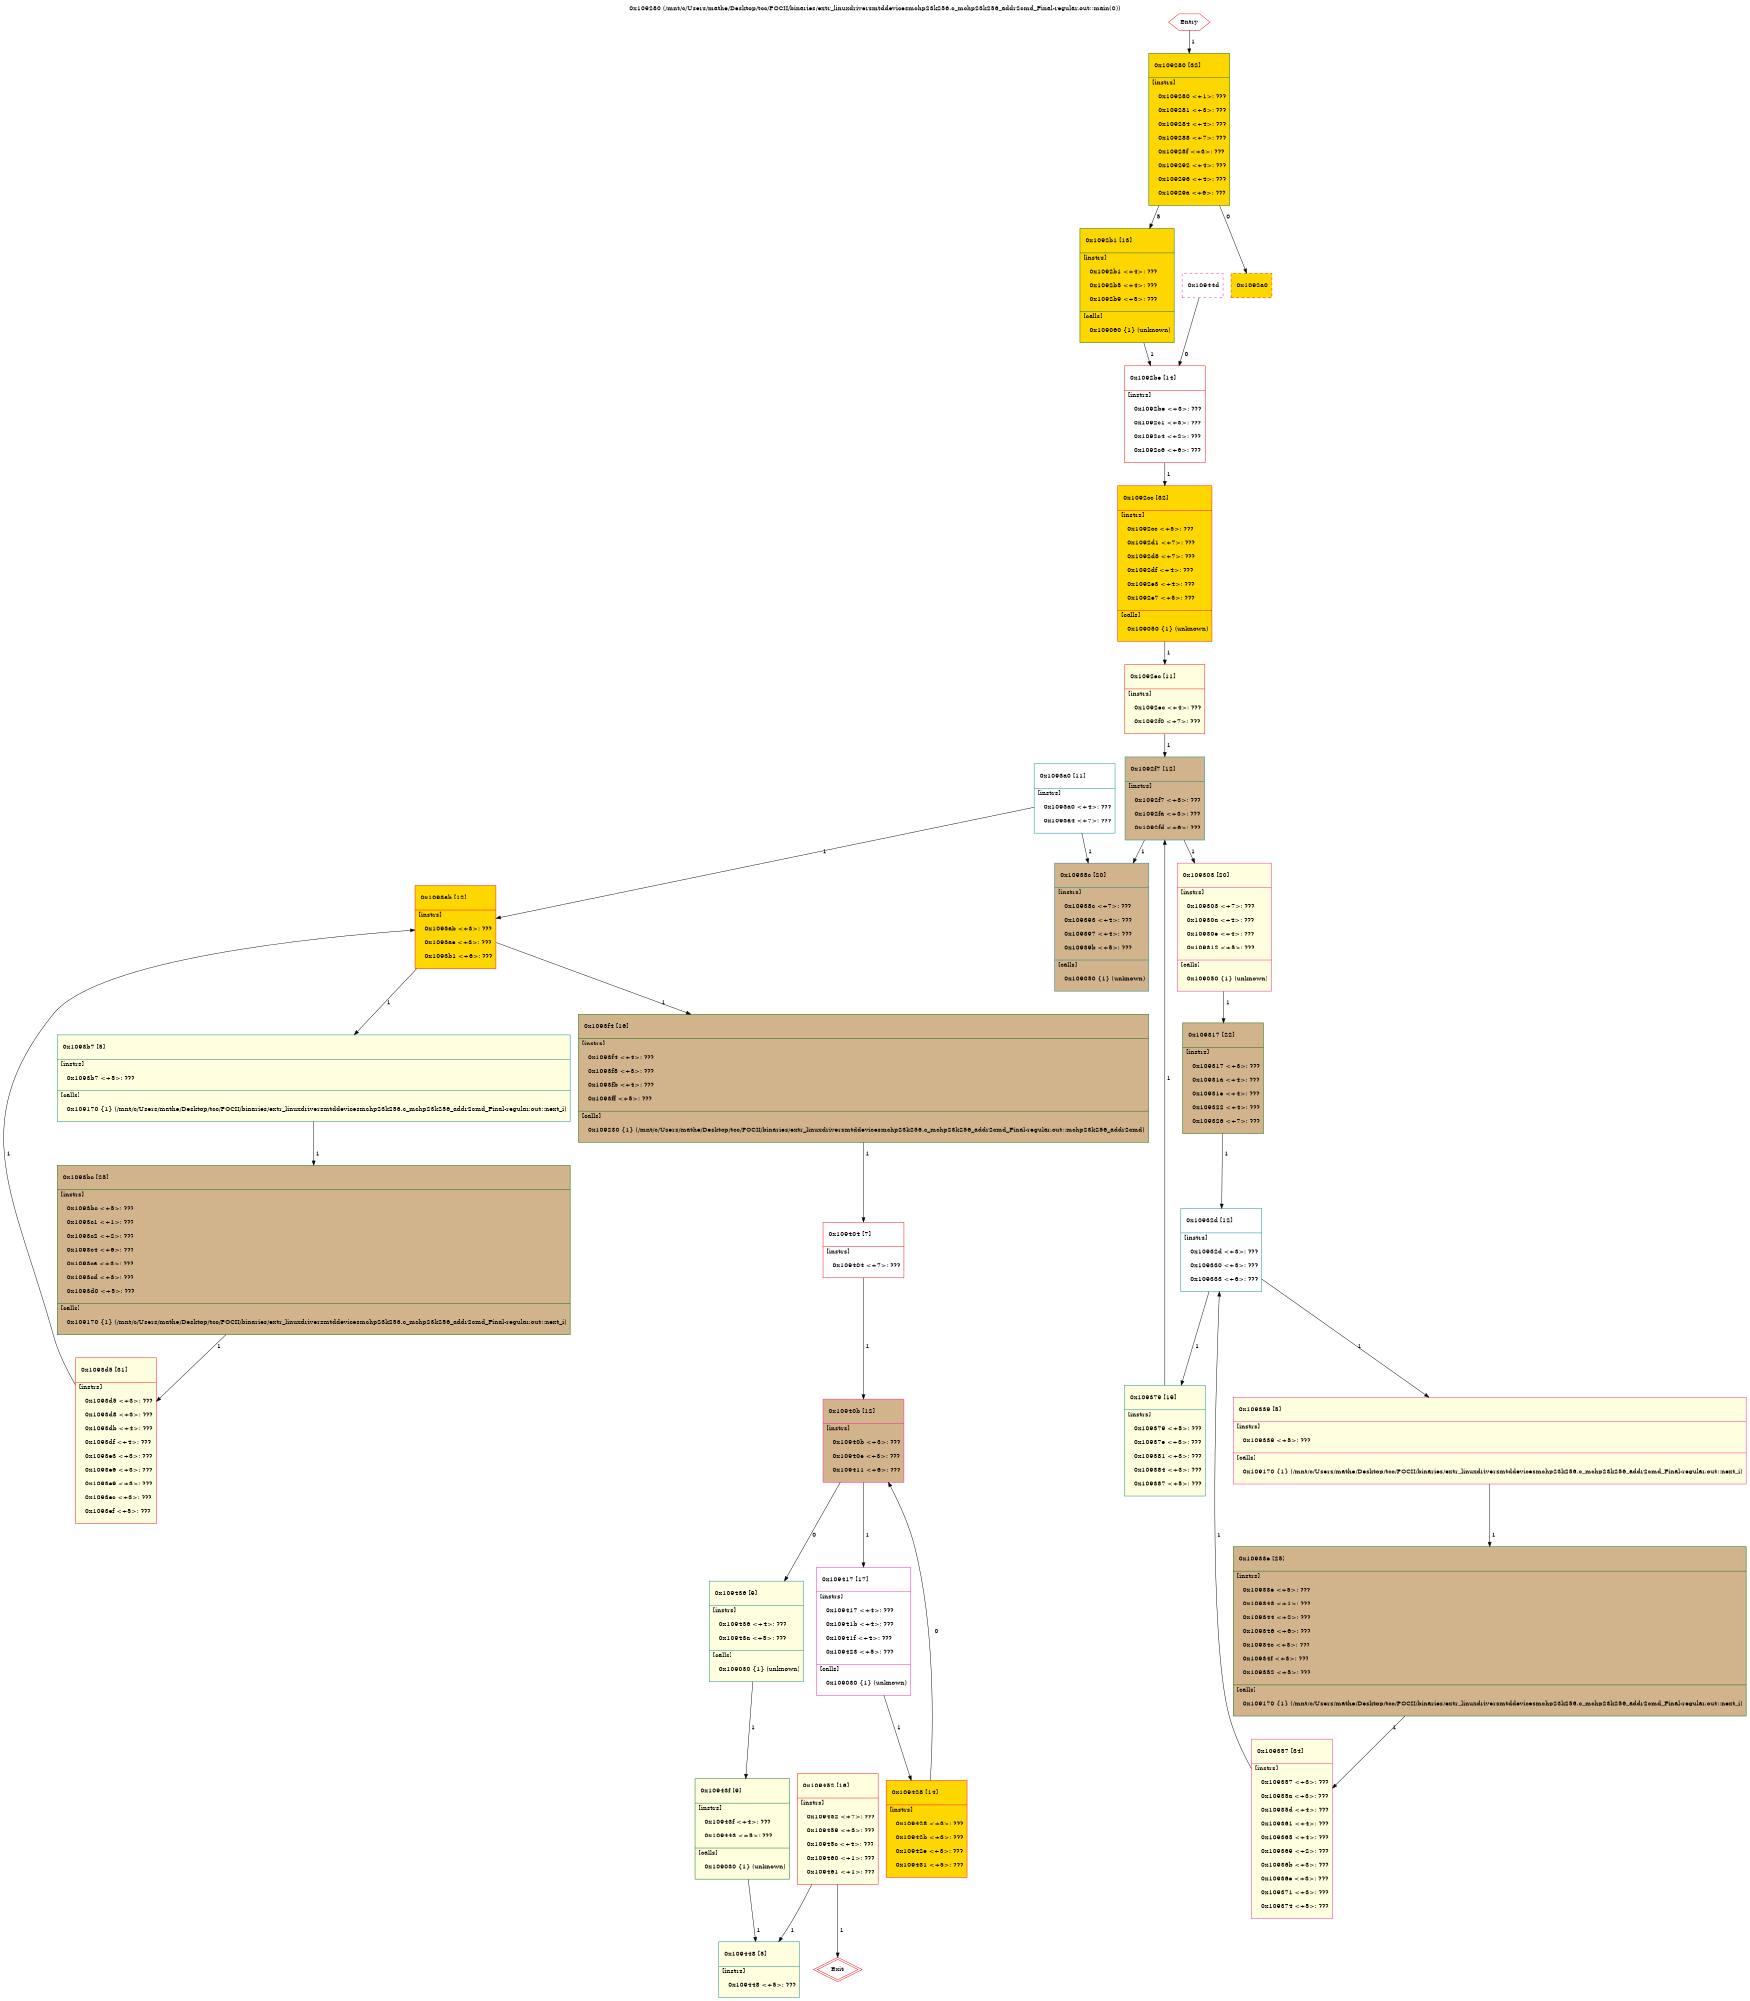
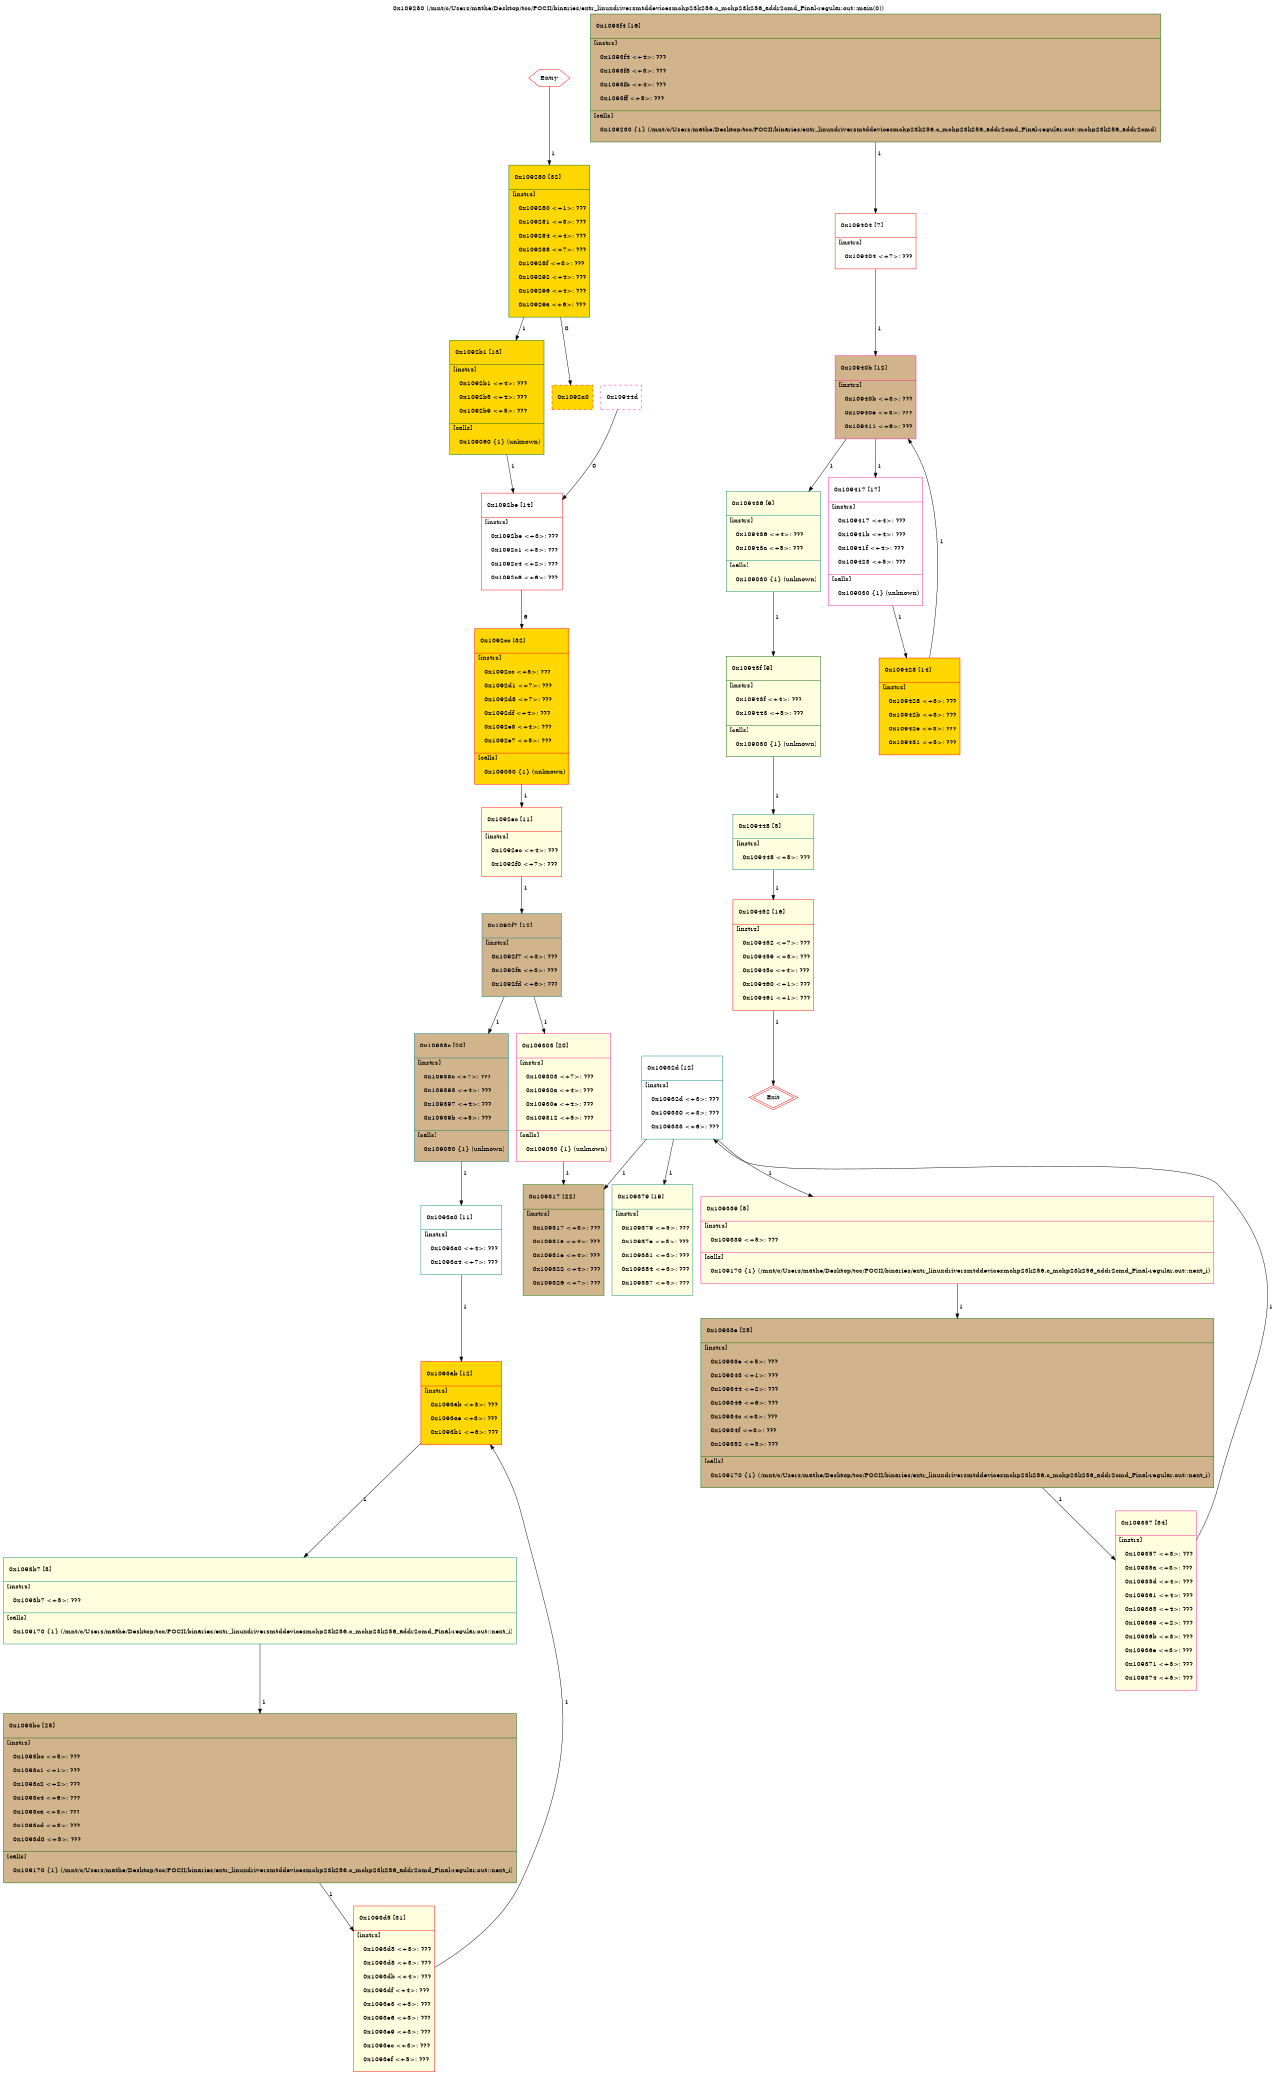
  digraph {
    label="0x109280 (/mnt/c/Users/mathe/Desktop/tcc/POCII/binaries/extr_linuxdriversmtddevicesmchp23k256.c_mchp23k256_addr2cmd_Final-regular.out::main(0))"
    labelloc=t
    node [color=red fillcolor=lightyellow shape=record style=filled]
    Entry [fillcolor=white height=0.3 shape=hexagon width=0.3]
    n2 [color=darkgreen fillcolor=gold label="{\n     0x109280 [32]\l\n     | [instrs]\l\n     &nbsp;&nbsp;0x109280 \<+1\>: ???\l\n     &nbsp;&nbsp;0x109281 \<+3\>: ???\l\n     &nbsp;&nbsp;0x109284 \<+4\>: ???\l\n     &nbsp;&nbsp;0x109288 \<+7\>: ???\l\n     &nbsp;&nbsp;0x10928f \<+3\>: ???\l\n     &nbsp;&nbsp;0x109292 \<+4\>: ???\l\n     &nbsp;&nbsp;0x109296 \<+4\>: ???\l\n     &nbsp;&nbsp;0x10929a \<+6\>: ???\l\n  }"]
    n3 [color=darkgreen fillcolor=gold label="{\n     0x1092b1 [13]\l\n     | [instrs]\l\n     &nbsp;&nbsp;0x1092b1 \<+4\>: ???\l\n     &nbsp;&nbsp;0x1092b5 \<+4\>: ???\l\n     &nbsp;&nbsp;0x1092b9 \<+5\>: ???\l\n     | [calls]\l\n     &nbsp;&nbsp;0x109060 \{1\} (unknown)\l\n  }"]
    n4 [fillcolor=gold label="{\n     0x1092a0\l\n  }" style="dashed,filled"]
    n5 [fillcolor=white label="{\n     0x1092be [14]\l\n     | [instrs]\l\n     &nbsp;&nbsp;0x1092be \<+3\>: ???\l\n     &nbsp;&nbsp;0x1092c1 \<+3\>: ???\l\n     &nbsp;&nbsp;0x1092c4 \<+2\>: ???\l\n     &nbsp;&nbsp;0x1092c6 \<+6\>: ???\l\n  }"]
    n6 [fillcolor=gold label="{\n     0x1092cc [32]\l\n     | [instrs]\l\n     &nbsp;&nbsp;0x1092cc \<+5\>: ???\l\n     &nbsp;&nbsp;0x1092d1 \<+7\>: ???\l\n     &nbsp;&nbsp;0x1092d8 \<+7\>: ???\l\n     &nbsp;&nbsp;0x1092df \<+4\>: ???\l\n     &nbsp;&nbsp;0x1092e3 \<+4\>: ???\l\n     &nbsp;&nbsp;0x1092e7 \<+5\>: ???\l\n     | [calls]\l\n     &nbsp;&nbsp;0x109050 \{1\} (unknown)\l\n  }"]
    n7 [color=deeppink fillcolor=white label="{\n     0x10944d\l\n  }" style="dashed,filled"]
    n8 [label="{\n     0x1092ec [11]\l\n     | [instrs]\l\n     &nbsp;&nbsp;0x1092ec \<+4\>: ???\l\n     &nbsp;&nbsp;0x1092f0 \<+7\>: ???\l\n  }"]
    n9 [color=teal fillcolor=tan label="{\n     0x1092f7 [12]\l\n     | [instrs]\l\n     &nbsp;&nbsp;0x1092f7 \<+3\>: ???\l\n     &nbsp;&nbsp;0x1092fa \<+3\>: ???\l\n     &nbsp;&nbsp;0x1092fd \<+6\>: ???\l\n  }"]
    Exit [fillcolor=white height=0.3 peripheries=2 shape=diamond width=0.3]
    n11 [color=teal fillcolor=tan label="{\n     0x10938c [20]\l\n     | [instrs]\l\n     &nbsp;&nbsp;0x10938c \<+7\>: ???\l\n     &nbsp;&nbsp;0x109393 \<+4\>: ???\l\n     &nbsp;&nbsp;0x109397 \<+4\>: ???\l\n     &nbsp;&nbsp;0x10939b \<+5\>: ???\l\n     | [calls]\l\n     &nbsp;&nbsp;0x109050 \{1\} (unknown)\l\n  }"]
    n12 [color=deeppink label="{\n     0x109303 [20]\l\n     | [instrs]\l\n     &nbsp;&nbsp;0x109303 \<+7\>: ???\l\n     &nbsp;&nbsp;0x10930a \<+4\>: ???\l\n     &nbsp;&nbsp;0x10930e \<+4\>: ???\l\n     &nbsp;&nbsp;0x109312 \<+5\>: ???\l\n     | [calls]\l\n     &nbsp;&nbsp;0x109050 \{1\} (unknown)\l\n  }"]
    n13 [color=teal fillcolor=white label="{\n     0x1093a0 [11]\l\n     | [instrs]\l\n     &nbsp;&nbsp;0x1093a0 \<+4\>: ???\l\n     &nbsp;&nbsp;0x1093a4 \<+7\>: ???\l\n  }"]
    n14 [color=darkgreen fillcolor=tan label="{\n     0x109317 [22]\l\n     | [instrs]\l\n     &nbsp;&nbsp;0x109317 \<+3\>: ???\l\n     &nbsp;&nbsp;0x10931a \<+4\>: ???\l\n     &nbsp;&nbsp;0x10931e \<+4\>: ???\l\n     &nbsp;&nbsp;0x109322 \<+4\>: ???\l\n     &nbsp;&nbsp;0x109326 \<+7\>: ???\l\n  }"]
    n15 [fillcolor=gold label="{\n     0x1093ab [12]\l\n     | [instrs]\l\n     &nbsp;&nbsp;0x1093ab \<+3\>: ???\l\n     &nbsp;&nbsp;0x1093ae \<+3\>: ???\l\n     &nbsp;&nbsp;0x1093b1 \<+6\>: ???\l\n  }"]
    n16 [color=teal fillcolor=white label="{\n     0x10932d [12]\l\n     | [instrs]\l\n     &nbsp;&nbsp;0x10932d \<+3\>: ???\l\n     &nbsp;&nbsp;0x109330 \<+3\>: ???\l\n     &nbsp;&nbsp;0x109333 \<+6\>: ???\l\n  }"]
    n17 [color=teal label="{\n     0x109379 [19]\l\n     | [instrs]\l\n     &nbsp;&nbsp;0x109379 \<+5\>: ???\l\n     &nbsp;&nbsp;0x10937e \<+3\>: ???\l\n     &nbsp;&nbsp;0x109381 \<+3\>: ???\l\n     &nbsp;&nbsp;0x109384 \<+3\>: ???\l\n     &nbsp;&nbsp;0x109387 \<+5\>: ???\l\n  }"]
    n18 [color=deeppink label="{\n     0x109339 [5]\l\n     | [instrs]\l\n     &nbsp;&nbsp;0x109339 \<+5\>: ???\l\n     | [calls]\l\n     &nbsp;&nbsp;0x109170 \{1\} (/mnt/c/Users/mathe/Desktop/tcc/POCII/binaries/extr_linuxdriversmtddevicesmchp23k256.c_mchp23k256_addr2cmd_Final-regular.out::next_i)\l\n  }"]
    n19 [color=darkgreen fillcolor=tan label="{\n     0x10933e [25]\l\n     | [instrs]\l\n     &nbsp;&nbsp;0x10933e \<+5\>: ???\l\n     &nbsp;&nbsp;0x109343 \<+1\>: ???\l\n     &nbsp;&nbsp;0x109344 \<+2\>: ???\l\n     &nbsp;&nbsp;0x109346 \<+6\>: ???\l\n     &nbsp;&nbsp;0x10934c \<+3\>: ???\l\n     &nbsp;&nbsp;0x10934f \<+3\>: ???\l\n     &nbsp;&nbsp;0x109352 \<+5\>: ???\l\n     | [calls]\l\n     &nbsp;&nbsp;0x109170 \{1\} (/mnt/c/Users/mathe/Desktop/tcc/POCII/binaries/extr_linuxdriversmtddevicesmchp23k256.c_mchp23k256_addr2cmd_Final-regular.out::next_i)\l\n  }"]
    n20 [color=deeppink label="{\n     0x109357 [34]\l\n     | [instrs]\l\n     &nbsp;&nbsp;0x109357 \<+3\>: ???\l\n     &nbsp;&nbsp;0x10935a \<+3\>: ???\l\n     &nbsp;&nbsp;0x10935d \<+4\>: ???\l\n     &nbsp;&nbsp;0x109361 \<+4\>: ???\l\n     &nbsp;&nbsp;0x109365 \<+4\>: ???\l\n     &nbsp;&nbsp;0x109369 \<+2\>: ???\l\n     &nbsp;&nbsp;0x10936b \<+3\>: ???\l\n     &nbsp;&nbsp;0x10936e \<+3\>: ???\l\n     &nbsp;&nbsp;0x109371 \<+3\>: ???\l\n     &nbsp;&nbsp;0x109374 \<+5\>: ???\l\n  }"]
    n21 [label="{\n     0x109452 [16]\l\n     | [instrs]\l\n     &nbsp;&nbsp;0x109452 \<+7\>: ???\l\n     &nbsp;&nbsp;0x109459 \<+3\>: ???\l\n     &nbsp;&nbsp;0x10945c \<+4\>: ???\l\n     &nbsp;&nbsp;0x109460 \<+1\>: ???\l\n     &nbsp;&nbsp;0x109461 \<+1\>: ???\l\n  }"]
    n22 [color=darkgreen fillcolor=tan label="{\n     0x1093f4 [16]\l\n     | [instrs]\l\n     &nbsp;&nbsp;0x1093f4 \<+4\>: ???\l\n     &nbsp;&nbsp;0x1093f8 \<+3\>: ???\l\n     &nbsp;&nbsp;0x1093fb \<+4\>: ???\l\n     &nbsp;&nbsp;0x1093ff \<+5\>: ???\l\n     | [calls]\l\n     &nbsp;&nbsp;0x109230 \{1\} (/mnt/c/Users/mathe/Desktop/tcc/POCII/binaries/extr_linuxdriversmtddevicesmchp23k256.c_mchp23k256_addr2cmd_Final-regular.out::mchp23k256_addr2cmd)\l\n  }"]
    n23 [color=teal label="{\n     0x1093b7 [5]\l\n     | [instrs]\l\n     &nbsp;&nbsp;0x1093b7 \<+5\>: ???\l\n     | [calls]\l\n     &nbsp;&nbsp;0x109170 \{1\} (/mnt/c/Users/mathe/Desktop/tcc/POCII/binaries/extr_linuxdriversmtddevicesmchp23k256.c_mchp23k256_addr2cmd_Final-regular.out::next_i)\l\n  }"]
    n24 [fillcolor=white label="{\n     0x109404 [7]\l\n     | [instrs]\l\n     &nbsp;&nbsp;0x109404 \<+7\>: ???\l\n  }"]
    n25 [color=darkgreen fillcolor=tan label="{\n     0x1093bc [25]\l\n     | [instrs]\l\n     &nbsp;&nbsp;0x1093bc \<+5\>: ???\l\n     &nbsp;&nbsp;0x1093c1 \<+1\>: ???\l\n     &nbsp;&nbsp;0x1093c2 \<+2\>: ???\l\n     &nbsp;&nbsp;0x1093c4 \<+6\>: ???\l\n     &nbsp;&nbsp;0x1093ca \<+3\>: ???\l\n     &nbsp;&nbsp;0x1093cd \<+3\>: ???\l\n     &nbsp;&nbsp;0x1093d0 \<+5\>: ???\l\n     | [calls]\l\n     &nbsp;&nbsp;0x109170 \{1\} (/mnt/c/Users/mathe/Desktop/tcc/POCII/binaries/extr_linuxdriversmtddevicesmchp23k256.c_mchp23k256_addr2cmd_Final-regular.out::next_i)\l\n  }"]
    n26 [color=deeppink fillcolor=tan label="{\n     0x10940b [12]\l\n     | [instrs]\l\n     &nbsp;&nbsp;0x10940b \<+3\>: ???\l\n     &nbsp;&nbsp;0x10940e \<+3\>: ???\l\n     &nbsp;&nbsp;0x109411 \<+6\>: ???\l\n  }"]
    n27 [label="{\n     0x1093d5 [31]\l\n     | [instrs]\l\n     &nbsp;&nbsp;0x1093d5 \<+3\>: ???\l\n     &nbsp;&nbsp;0x1093d8 \<+3\>: ???\l\n     &nbsp;&nbsp;0x1093db \<+4\>: ???\l\n     &nbsp;&nbsp;0x1093df \<+4\>: ???\l\n     &nbsp;&nbsp;0x1093e3 \<+3\>: ???\l\n     &nbsp;&nbsp;0x1093e6 \<+3\>: ???\l\n     &nbsp;&nbsp;0x1093e9 \<+3\>: ???\l\n     &nbsp;&nbsp;0x1093ec \<+3\>: ???\l\n     &nbsp;&nbsp;0x1093ef \<+5\>: ???\l\n  }"]
    n28 [color=teal label="{\n     0x109436 [9]\l\n     | [instrs]\l\n     &nbsp;&nbsp;0x109436 \<+4\>: ???\l\n     &nbsp;&nbsp;0x10943a \<+5\>: ???\l\n     | [calls]\l\n     &nbsp;&nbsp;0x109030 \{1\} (unknown)\l\n  }"]
    n29 [color=deeppink fillcolor=white label="{\n     0x109417 [17]\l\n     | [instrs]\l\n     &nbsp;&nbsp;0x109417 \<+4\>: ???\l\n     &nbsp;&nbsp;0x10941b \<+4\>: ???\l\n     &nbsp;&nbsp;0x10941f \<+4\>: ???\l\n     &nbsp;&nbsp;0x109423 \<+5\>: ???\l\n     | [calls]\l\n     &nbsp;&nbsp;0x109030 \{1\} (unknown)\l\n  }"]
    n30 [color=darkgreen label="{\n     0x10943f [9]\l\n     | [instrs]\l\n     &nbsp;&nbsp;0x10943f \<+4\>: ???\l\n     &nbsp;&nbsp;0x109443 \<+5\>: ???\l\n     | [calls]\l\n     &nbsp;&nbsp;0x109030 \{1\} (unknown)\l\n  }"]
    n31 [fillcolor=gold label="{\n     0x109428 [14]\l\n     | [instrs]\l\n     &nbsp;&nbsp;0x109428 \<+3\>: ???\l\n     &nbsp;&nbsp;0x10942b \<+3\>: ???\l\n     &nbsp;&nbsp;0x10942e \<+3\>: ???\l\n     &nbsp;&nbsp;0x109431 \<+5\>: ???\l\n  }"]
    n32 [color=teal label="{\n     0x109448 [5]\l\n     | [instrs]\l\n     &nbsp;&nbsp;0x109448 \<+5\>: ???\l\n  }"]
    Entry -> n2 [label=" 1"]
-   n2 -> n3 [label=" 5"]
+   n2 -> n3 [label=" 1"]
    n2 -> n4 [label=" 0"]
    n3 -> n5 [label=" 1"]
-   n5 -> n6 [label=" 1"]
+   n5 -> n6 [label=" 6"]
    n6 -> n8 [label=" 1"]
    n7 -> n5 [label=" 0"]
    n8 -> n9 [label=" 1"]
    n9 -> n11 [label=" 1"]
    n9 -> n12 [label=" 1"]
-   n13 -> n11 [label=" 1"]
+   n11 -> n13 [label=" 1"]
    n12 -> n14 [label=" 1"]
    n13 -> n15 [label=" 1"]
-   n14 -> n16 [label=" 1"]
-   n15 -> n22 [label=" 1"]
+   n16 -> n14 [label=" 1"]
    n15 -> n23 [label=" 1"]
    n16 -> n17 [label=" 1"]
    n16 -> n18 [label=" 1"]
-   n17 -> n9 [label=" 1"]
    n18 -> n19 [label=" 1"]
    n19 -> n20 [label=" 1"]
    n20 -> n16 [label=" 1"]
    n21 -> Exit [label=" 1"]
    n22 -> n24 [label=" 1"]
    n23 -> n25 [label=" 1"]
    n24 -> n26 [label=" 1"]
    n25 -> n27 [label=" 1"]
-   n26 -> n28 [label=" 0"]
+   n26 -> n28 [label=" 1"]
    n26 -> n29 [label=" 1"]
    n27 -> n15 [label=" 1"]
    n28 -> n30 [label=" 1"]
    n29 -> n31 [label=" 1"]
    n30 -> n32 [label=" 1"]
-   n31 -> n26 [label=" 0"]
-   n21 -> n32 [label=" 1"]
+   n31 -> n26 [label=" 1"]
+   n32 -> n21 [label=" 1"]
  }
